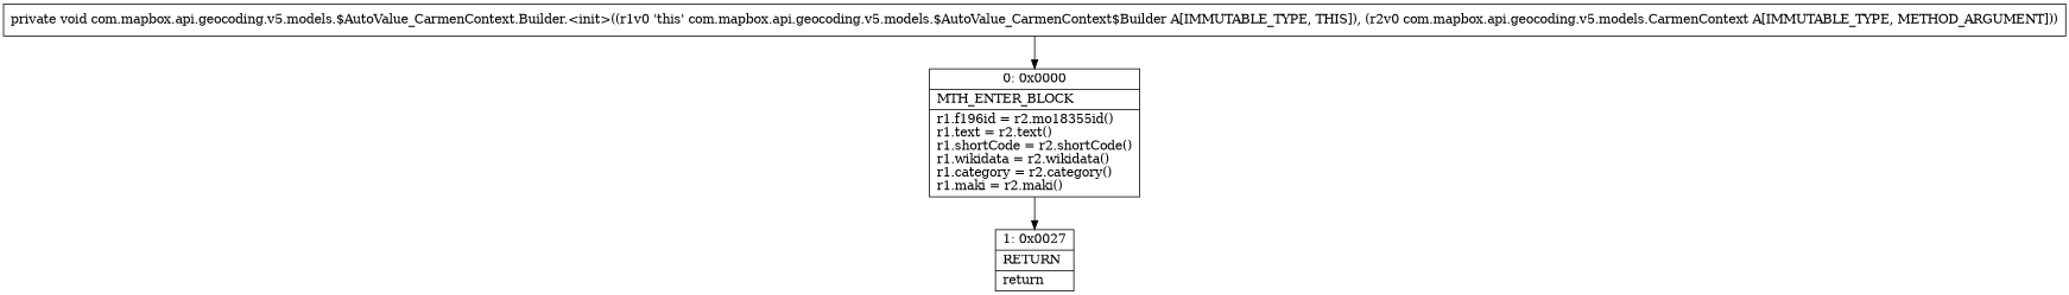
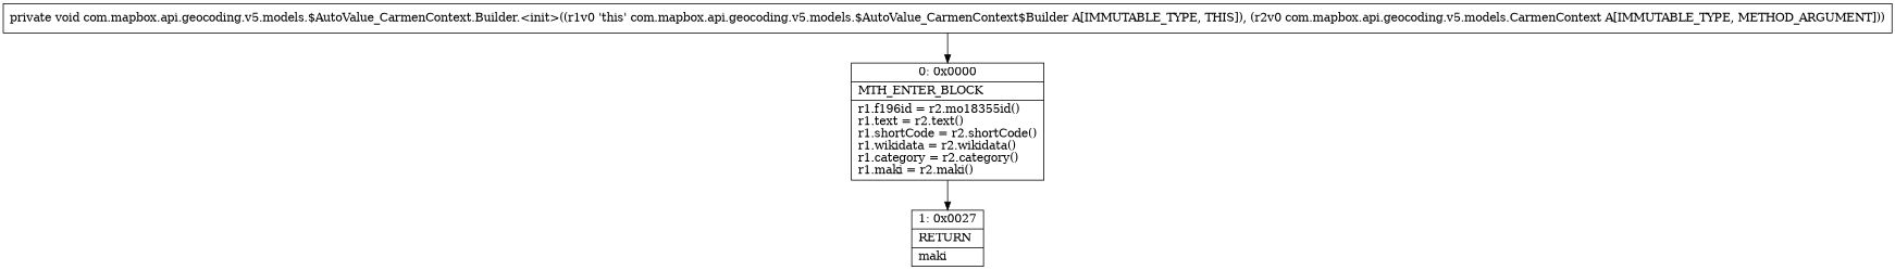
  digraph {
    node [shape=record]
    n1 [label="{0\:\ 0x0000|MTH_ENTER_BLOCK\l|r1.f196id = r2.mo18355id()\lr1.text = r2.text()\lr1.shortCode = r2.shortCode()\lr1.wikidata = r2.wikidata()\lr1.category = r2.category()\lr1.maki = r2.maki()\l}"]
-   n2 [label="{1\:\ 0x0027|RETURN\l|return\l}"]
+   n2 [label="{1\:\ 0x0027|RETURN\l|maki\l}"]
    n3 [label="{private void com.mapbox.api.geocoding.v5.models.$AutoValue_CarmenContext.Builder.\<init\>((r1v0 'this' com.mapbox.api.geocoding.v5.models.$AutoValue_CarmenContext$Builder A[IMMUTABLE_TYPE, THIS]), (r2v0 com.mapbox.api.geocoding.v5.models.CarmenContext A[IMMUTABLE_TYPE, METHOD_ARGUMENT])) }"]
    n1 -> n2
    n3 -> n1
  }
